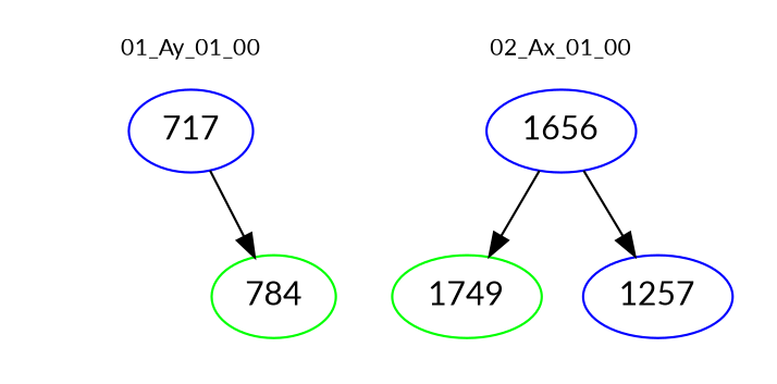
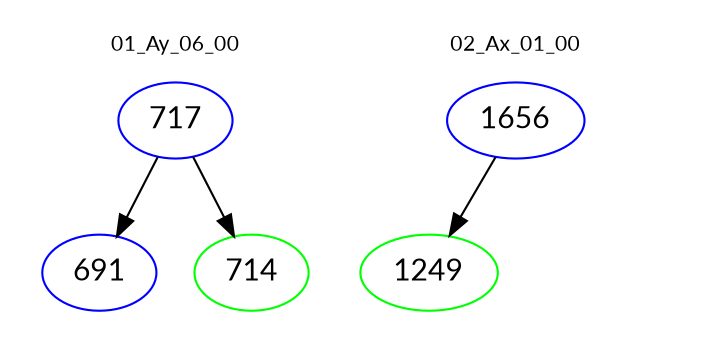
  digraph {
    fontname=Lato
    node [color=blue fontname=Lato]
    edge [color=black fontname=Lato]
    n1 [label=717]
-   n3 [color=green label=784]
+   n2 [label=691]
+   n3 [color=green label=714]
    n4 [label=1656]
-   n5 [color=green label=1749]
-   n6 [label=1257]
+   n5 [color=green label=1249]
    subgraph cluster_1 {
      color=white
      fontsize=10
-     label="01_Ay_01_00"
+     label="01_Ay_06_00"
      n1
+     n2
      n3
    }
    subgraph cluster_2 {
      color=white
      fontsize=10
      label="02_Ax_01_00"
      n4
      n5
-     n6
    }
+   n1 -> n2
    n1 -> n3
    n4 -> n5
-   n4 -> n6
  }
